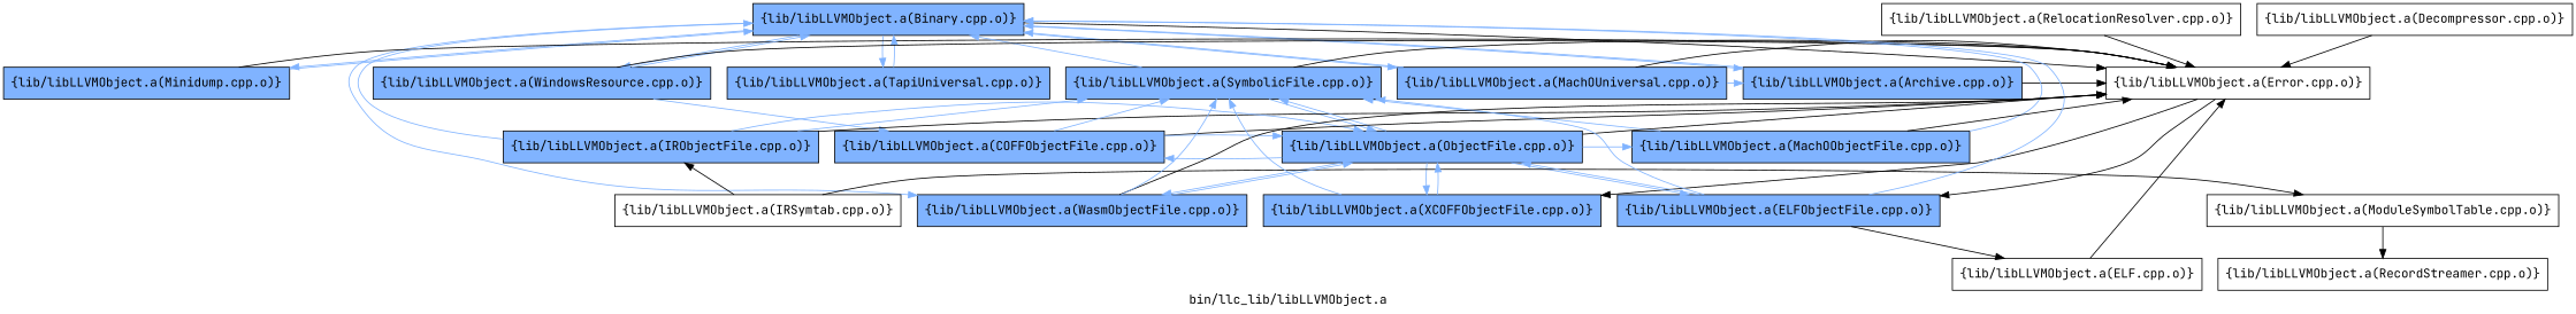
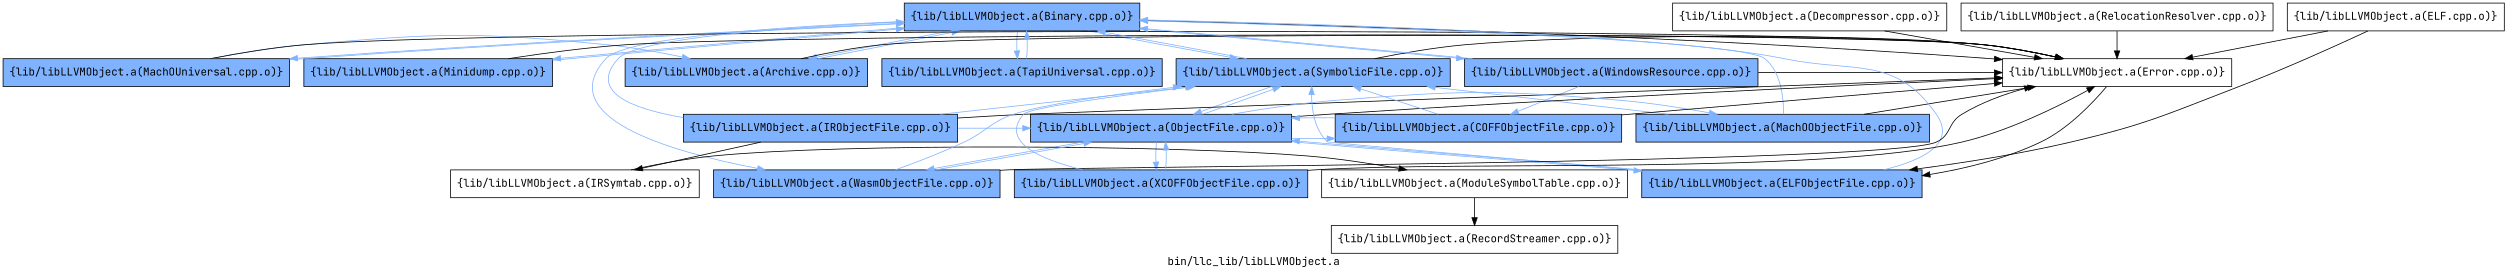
  digraph {
    fontname="JetBrains Mono"
    label="bin/llc_lib/libLLVMObject.a"
    rankdir=TB
    node [fillcolor="0.600000 0.5 1" fontname="JetBrains Mono" group=1 shape=box style=filled]
    edge [color="0.600000 0.5 1" fontname="JetBrains Mono"]
    n1 [label="{lib/libLLVMObject.a(Binary.cpp.o)}"]
    n2 [label="{lib/libLLVMObject.a(Archive.cpp.o)}"]
    n3 [group=0 label="{lib/libLLVMObject.a(Error.cpp.o)}" fillcolor="" style=""]
    n4 [label="{lib/libLLVMObject.a(MachOUniversal.cpp.o)}"]
    n5 [label="{lib/libLLVMObject.a(Minidump.cpp.o)}"]
    n6 [label="{lib/libLLVMObject.a(SymbolicFile.cpp.o)}"]
    n7 [label="{lib/libLLVMObject.a(TapiUniversal.cpp.o)}"]
    n8 [label="{lib/libLLVMObject.a(WindowsResource.cpp.o)}"]
    n9 [label="{lib/libLLVMObject.a(MachOObjectFile.cpp.o)}"]
    n10 [label="{lib/libLLVMObject.a(IRObjectFile.cpp.o)}"]
    n11 [label="{lib/libLLVMObject.a(ObjectFile.cpp.o)}"]
    n12 [label="{lib/libLLVMObject.a(COFFObjectFile.cpp.o)}"]
    n13 [group=0 label="{lib/libLLVMObject.a(IRSymtab.cpp.o)}" fillcolor="" style=""]
    n14 [group=0 label="{lib/libLLVMObject.a(ModuleSymbolTable.cpp.o)}" fillcolor="" style=""]
    n15 [label="{lib/libLLVMObject.a(ELFObjectFile.cpp.o)}"]
    n16 [label="{lib/libLLVMObject.a(WasmObjectFile.cpp.o)}"]
    n17 [label="{lib/libLLVMObject.a(XCOFFObjectFile.cpp.o)}"]
    n18 [group=0 label="{lib/libLLVMObject.a(RecordStreamer.cpp.o)}" fillcolor="" style=""]
    n19 [group=0 label="{lib/libLLVMObject.a(ELF.cpp.o)}" fillcolor="" style=""]
    n20 [group=0 label="{lib/libLLVMObject.a(Decompressor.cpp.o)}" fillcolor="" style=""]
    n21 [group=0 label="{lib/libLLVMObject.a(RelocationResolver.cpp.o)}" fillcolor="" style=""]
    subgraph sub_1 {
      rank=same
      n1
    }
    subgraph sub_2 {
      rank=same
      n2
      n3
      n4
      n5
      n6
      n7
      n8
    }
    subgraph sub_3 {
      rank=same
      n9
      n10
      n11
      n12
    }
    subgraph sub_4 {
      rank=same
      n13
      n14
      n15
      n16
      n17
    }
    n1 -> n2
    n1 -> n3 [color=""]
    n1 -> n4
    n1 -> n5
+   n1 -> n6
    n1 -> n7
    n1 -> n8
    n1 -> n16
    n2 -> n1
    n2 -> n3 [color=""]
    n3 -> n15 [color=""]
    n4 -> n1
    n4 -> n2
    n4 -> n3 [color=""]
    n5 -> n1
    n5 -> n3 [color=""]
    n6 -> n1
    n6 -> n3 [color=""]
    n6 -> n11
    n7 -> n1
    n8 -> n1
    n8 -> n3 [color=""]
    n8 -> n12
    n9 -> n1
    n9 -> n3 [color=""]
    n9 -> n6
    n10 -> n1
    n10 -> n3 [color=""]
    n10 -> n6
    n10 -> n11
-   n13 -> n10 [color=""]
+   n10 -> n13 [color=""]
    n11 -> n3 [color=""]
    n11 -> n6
    n11 -> n9
    n11 -> n12
    n11 -> n15
    n11 -> n16
    n11 -> n17
    n12 -> n3 [color=""]
    n12 -> n6
    n12 -> n11
    n13 -> n14 [color=""]
    n14 -> n18 [color=""]
    n15 -> n1
    n15 -> n6
    n15 -> n11
-   n15 -> n19 [color=""]
+   n19 -> n15 [color=""]
    n16 -> n3 [color=""]
    n16 -> n6
    n16 -> n11
-   n3 -> n17 [color=""]
+   n17 -> n3 [color=""]
    n17 -> n6
    n17 -> n11
    n19 -> n3 [color=""]
    n20 -> n3 [color=""]
    n21 -> n3 [color=""]
  }
